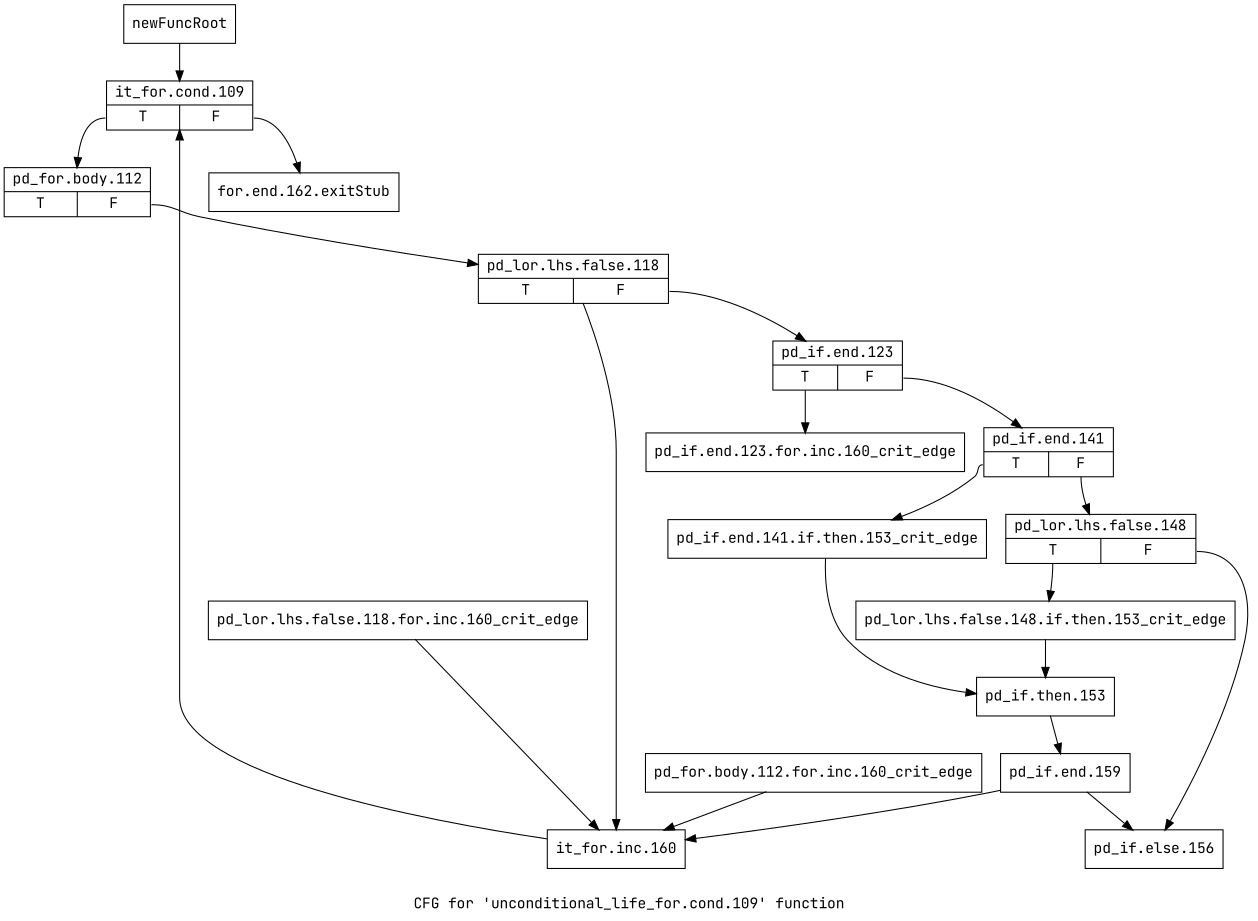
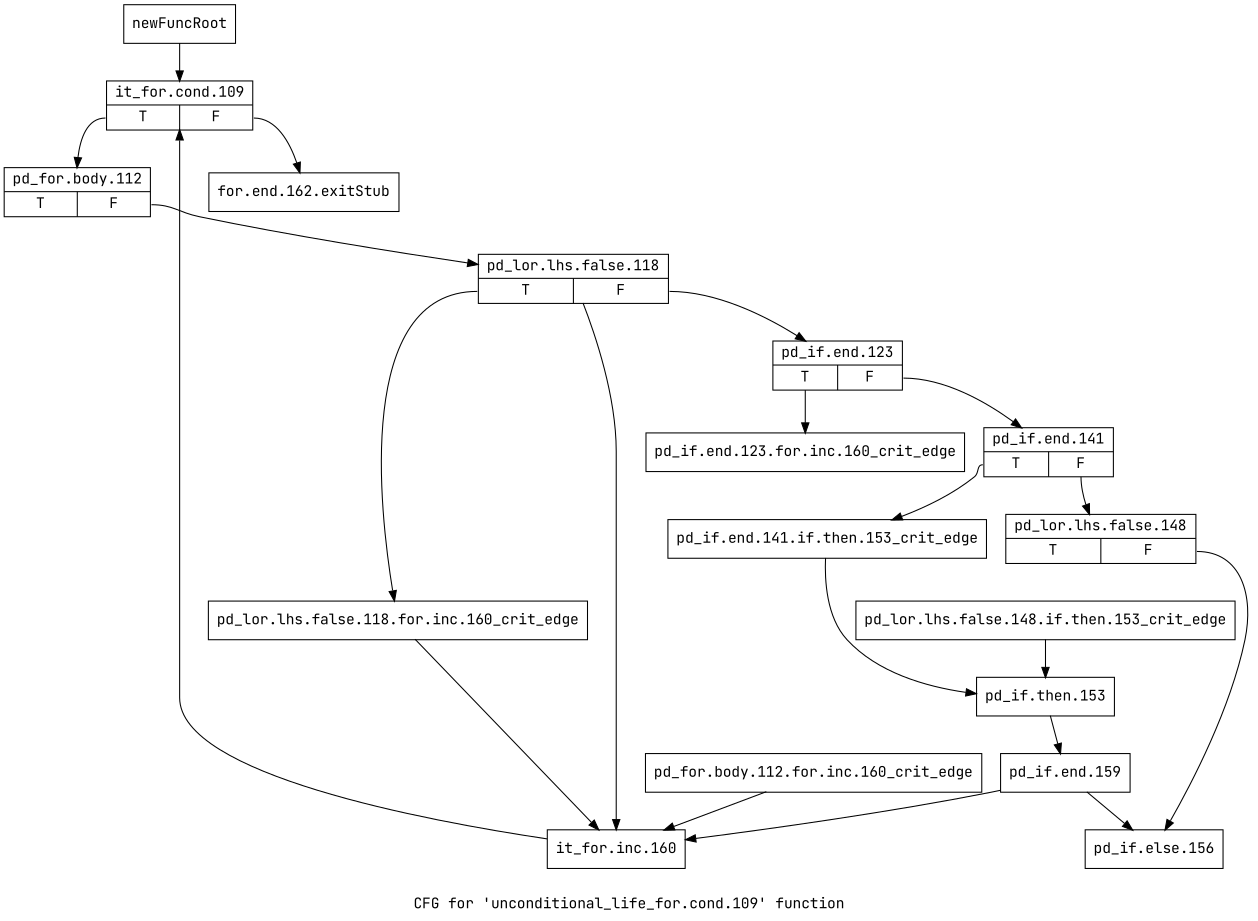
  digraph {
    fontname="JetBrains Mono"
    label="CFG for 'unconditional_life_for.cond.109' function"
    node [fontname="JetBrains Mono" shape=record]
    edge [fontname="JetBrains Mono"]
    n1 [label="{newFuncRoot}"]
    n2 [label="{it_for.cond.109|{<s0>T|<s1>F}}"]
    n3 [label="{for.end.162.exitStub}"]
    n4 [label="{pd_for.body.112|{<s0>T|<s1>F}}"]
    n5 [label="{pd_lor.lhs.false.118|{<s0>T|<s1>F}}"]
    n6 [label="{pd_for.body.112.for.inc.160_crit_edge}"]
    n7 [label="{it_for.inc.160}"]
    n8 [label="{pd_lor.lhs.false.118.for.inc.160_crit_edge}"]
    n9 [label="{pd_if.end.123|{<s0>T|<s1>F}}"]
    n10 [label="{pd_if.end.123.for.inc.160_crit_edge}"]
    n11 [label="{pd_if.end.141|{<s0>T|<s1>F}}"]
    n12 [label="{pd_if.end.141.if.then.153_crit_edge}"]
    n13 [label="{pd_lor.lhs.false.148|{<s0>T|<s1>F}}"]
    n14 [label="{pd_if.then.153}"]
    n15 [label="{pd_lor.lhs.false.148.if.then.153_crit_edge}"]
    n16 [label="{pd_if.else.156}"]
    n17 [label="{pd_if.end.159}"]
    n1 -> n2
    n2 -> n3 [tailport=s1]
    n2 -> n4 [tailport=s0]
    n4 -> n5 [tailport=s1]
    n5 -> n7
+   n5 -> n8 [tailport=s0]
    n5 -> n9 [tailport=s1]
    n6 -> n7
    n7 -> n2
    n8 -> n7
    n9 -> n10 [tailport=s0]
    n9 -> n11 [tailport=s1]
    n11 -> n12 [tailport=s0]
    n11 -> n13 [tailport=s1]
    n12 -> n14
-   n13 -> n15 [tailport=s0]
    n13 -> n16 [tailport=s1]
    n14 -> n17
    n15 -> n14
    n17 -> n7
    n17 -> n16
  }
